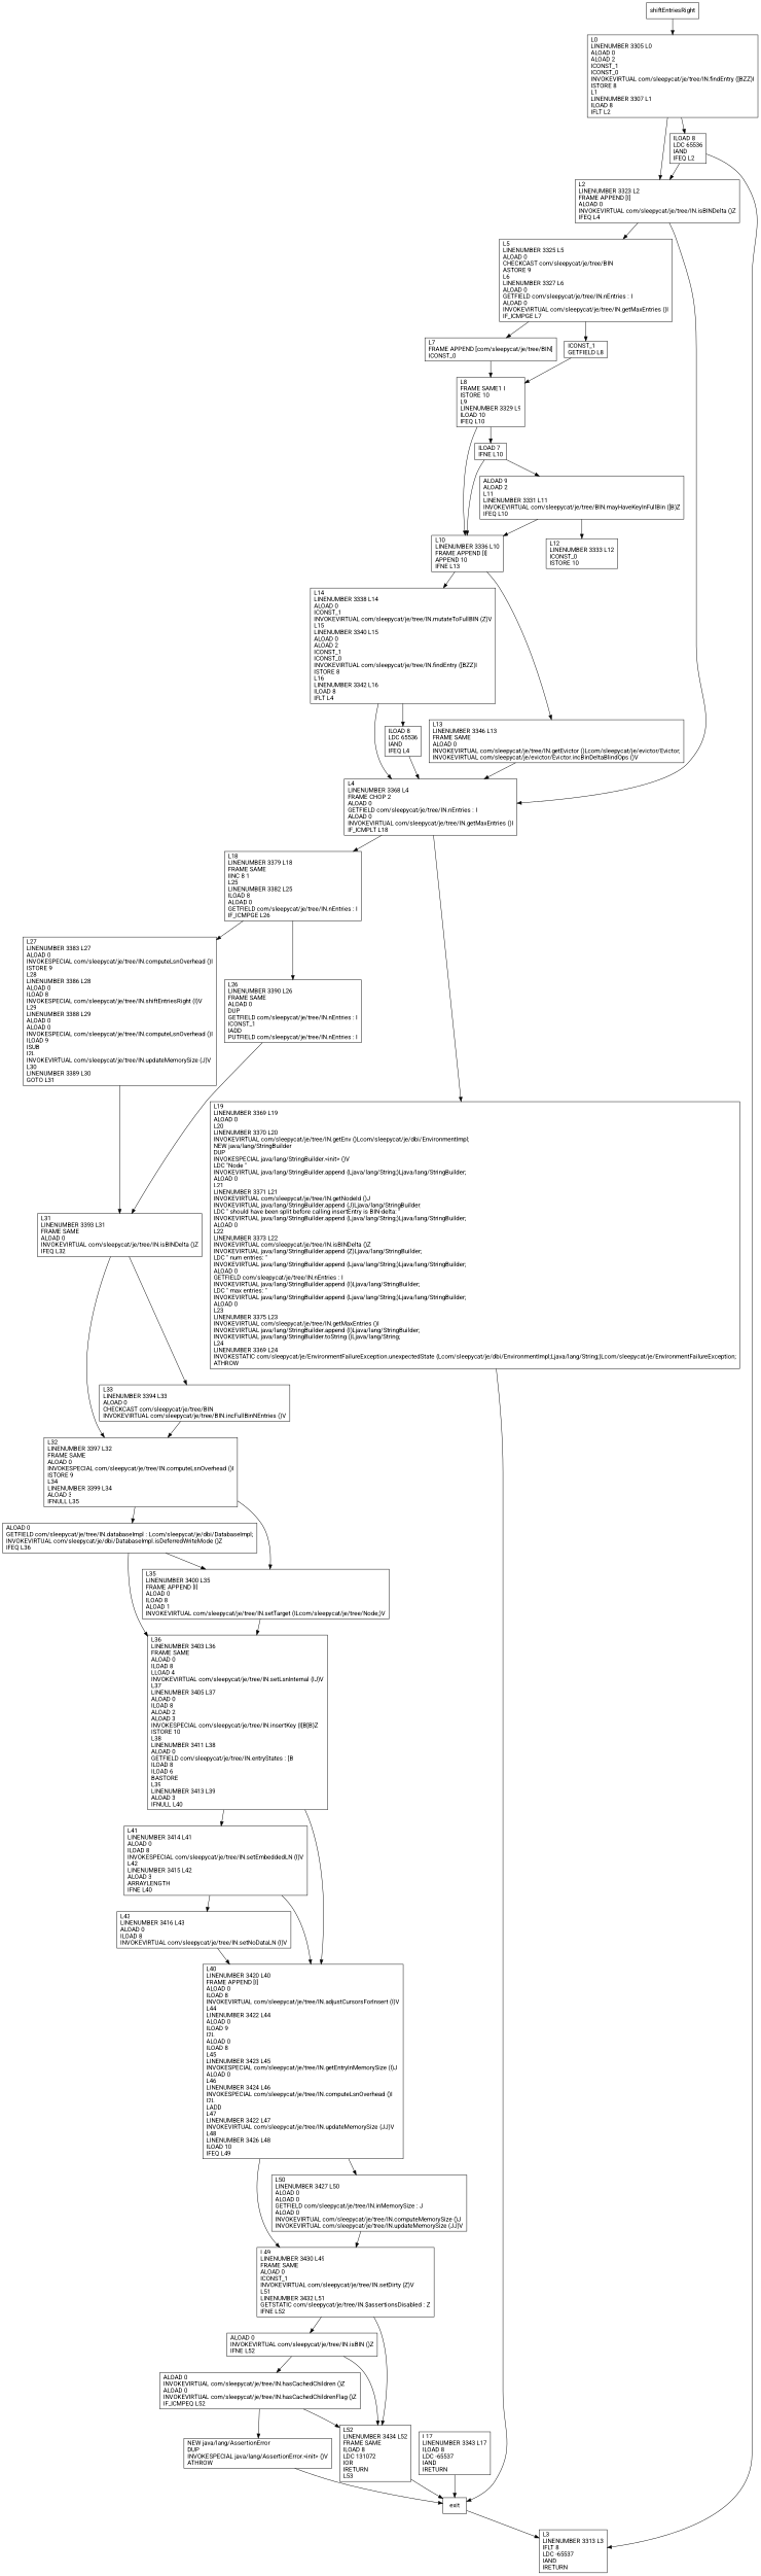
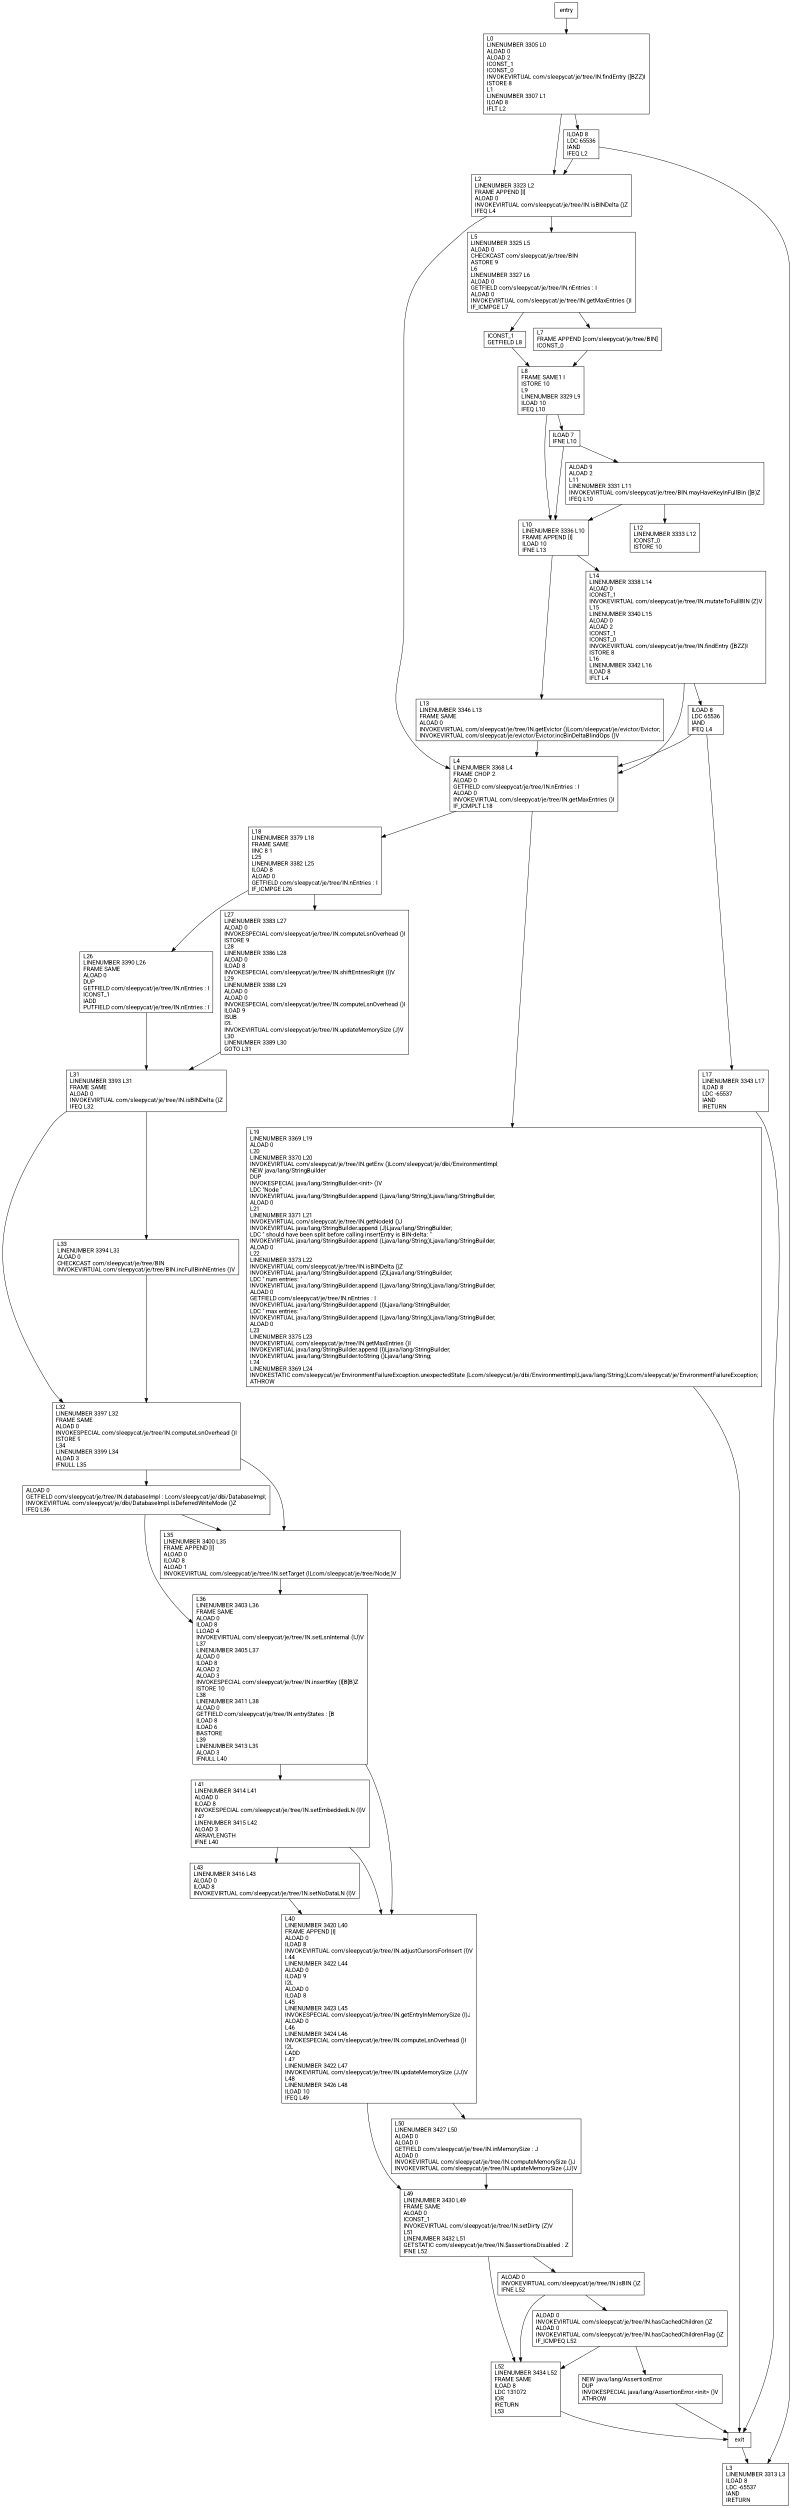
  digraph {
    fontname=Roboto
    node [fontname=Roboto shape=record]
    edge [fontname=Roboto]
-   n1 [label="L3\lLINENUMBER 3313 L3\lIFLT 8\lLDC -65537\lIAND\lIRETURN\l"]
+   n1 [label="L3\lLINENUMBER 3313 L3\lILOAD 8\lLDC -65537\lIAND\lIRETURN\l"]
    exit
    n3 [label="L14\lLINENUMBER 3338 L14\lALOAD 0\lICONST_1\lINVOKEVIRTUAL com/sleepycat/je/tree/IN.mutateToFullBIN (Z)V\lL15\lLINENUMBER 3340 L15\lALOAD 0\lALOAD 2\lICONST_1\lICONST_0\lINVOKEVIRTUAL com/sleepycat/je/tree/IN.findEntry ([BZZ)I\lISTORE 8\lL16\lLINENUMBER 3342 L16\lILOAD 8\lIFLT L4\l"]
    n4 [label="L4\lLINENUMBER 3368 L4\lFRAME CHOP 2\lALOAD 0\lGETFIELD com/sleepycat/je/tree/IN.nEntries : I\lALOAD 0\lINVOKEVIRTUAL com/sleepycat/je/tree/IN.getMaxEntries ()I\lIF_ICMPLT L18\l"]
    n5 [label="ILOAD 8\lLDC 65536\lIAND\lIFEQ L4\l"]
    n6 [label="L18\lLINENUMBER 3379 L18\lFRAME SAME\lIINC 8 1\lL25\lLINENUMBER 3382 L25\lILOAD 8\lALOAD 0\lGETFIELD com/sleepycat/je/tree/IN.nEntries : I\lIF_ICMPGE L26\l"]
    n7 [label="L19\lLINENUMBER 3369 L19\lALOAD 0\lL20\lLINENUMBER 3370 L20\lINVOKEVIRTUAL com/sleepycat/je/tree/IN.getEnv ()Lcom/sleepycat/je/dbi/EnvironmentImpl;\lNEW java/lang/StringBuilder\lDUP\lINVOKESPECIAL java/lang/StringBuilder.\<init\> ()V\lLDC \"Node \"\lINVOKEVIRTUAL java/lang/StringBuilder.append (Ljava/lang/String;)Ljava/lang/StringBuilder;\lALOAD 0\lL21\lLINENUMBER 3371 L21\lINVOKEVIRTUAL com/sleepycat/je/tree/IN.getNodeId ()J\lINVOKEVIRTUAL java/lang/StringBuilder.append (J)Ljava/lang/StringBuilder;\lLDC \" should have been split before calling insertEntry is BIN-delta: \"\lINVOKEVIRTUAL java/lang/StringBuilder.append (Ljava/lang/String;)Ljava/lang/StringBuilder;\lALOAD 0\lL22\lLINENUMBER 3373 L22\lINVOKEVIRTUAL com/sleepycat/je/tree/IN.isBINDelta ()Z\lINVOKEVIRTUAL java/lang/StringBuilder.append (Z)Ljava/lang/StringBuilder;\lLDC \" num entries: \"\lINVOKEVIRTUAL java/lang/StringBuilder.append (Ljava/lang/String;)Ljava/lang/StringBuilder;\lALOAD 0\lGETFIELD com/sleepycat/je/tree/IN.nEntries : I\lINVOKEVIRTUAL java/lang/StringBuilder.append (I)Ljava/lang/StringBuilder;\lLDC \" max entries: \"\lINVOKEVIRTUAL java/lang/StringBuilder.append (Ljava/lang/String;)Ljava/lang/StringBuilder;\lALOAD 0\lL23\lLINENUMBER 3375 L23\lINVOKEVIRTUAL com/sleepycat/je/tree/IN.getMaxEntries ()I\lINVOKEVIRTUAL java/lang/StringBuilder.append (I)Ljava/lang/StringBuilder;\lINVOKEVIRTUAL java/lang/StringBuilder.toString ()Ljava/lang/String;\lL24\lLINENUMBER 3369 L24\lINVOKESTATIC com/sleepycat/je/EnvironmentFailureException.unexpectedState (Lcom/sleepycat/je/dbi/EnvironmentImpl;Ljava/lang/String;)Lcom/sleepycat/je/EnvironmentFailureException;\lATHROW\l"]
    n8 [label="L17\lLINENUMBER 3343 L17\lILOAD 8\lLDC -65537\lIAND\lIRETURN\l"]
    n9 [label="L2\lLINENUMBER 3323 L2\lFRAME APPEND [I]\lALOAD 0\lINVOKEVIRTUAL com/sleepycat/je/tree/IN.isBINDelta ()Z\lIFEQ L4\l"]
    n10 [label="L5\lLINENUMBER 3325 L5\lALOAD 0\lCHECKCAST com/sleepycat/je/tree/BIN\lASTORE 9\lL6\lLINENUMBER 3327 L6\lALOAD 0\lGETFIELD com/sleepycat/je/tree/IN.nEntries : I\lALOAD 0\lINVOKEVIRTUAL com/sleepycat/je/tree/IN.getMaxEntries ()I\lIF_ICMPGE L7\l"]
    n11 [label="ICONST_1\lGETFIELD L8\l"]
    n12 [label="L7\lFRAME APPEND [com/sleepycat/je/tree/BIN]\lICONST_0\l"]
    n13 [label="ALOAD 0\lGETFIELD com/sleepycat/je/tree/IN.databaseImpl : Lcom/sleepycat/je/dbi/DatabaseImpl;\lINVOKEVIRTUAL com/sleepycat/je/dbi/DatabaseImpl.isDeferredWriteMode ()Z\lIFEQ L36\l"]
    n14 [label="L35\lLINENUMBER 3400 L35\lFRAME APPEND [I]\lALOAD 0\lILOAD 8\lALOAD 1\lINVOKEVIRTUAL com/sleepycat/je/tree/IN.setTarget (ILcom/sleepycat/je/tree/Node;)V\l"]
    n15 [label="L36\lLINENUMBER 3403 L36\lFRAME SAME\lALOAD 0\lILOAD 8\lLLOAD 4\lINVOKEVIRTUAL com/sleepycat/je/tree/IN.setLsnInternal (IJ)V\lL37\lLINENUMBER 3405 L37\lALOAD 0\lILOAD 8\lALOAD 2\lALOAD 3\lINVOKESPECIAL com/sleepycat/je/tree/IN.insertKey (I[B[B)Z\lISTORE 10\lL38\lLINENUMBER 3411 L38\lALOAD 0\lGETFIELD com/sleepycat/je/tree/IN.entryStates : [B\lILOAD 8\lILOAD 6\lBASTORE\lL39\lLINENUMBER 3413 L39\lALOAD 3\lIFNULL L40\l"]
    n16 [label="L40\lLINENUMBER 3420 L40\lFRAME APPEND [I]\lALOAD 0\lILOAD 8\lINVOKEVIRTUAL com/sleepycat/je/tree/IN.adjustCursorsForInsert (I)V\lL44\lLINENUMBER 3422 L44\lALOAD 0\lILOAD 9\lI2L\lALOAD 0\lILOAD 8\lL45\lLINENUMBER 3423 L45\lINVOKESPECIAL com/sleepycat/je/tree/IN.getEntryInMemorySize (I)J\lALOAD 0\lL46\lLINENUMBER 3424 L46\lINVOKESPECIAL com/sleepycat/je/tree/IN.computeLsnOverhead ()I\lI2L\lLADD\lL47\lLINENUMBER 3422 L47\lINVOKEVIRTUAL com/sleepycat/je/tree/IN.updateMemorySize (JJ)V\lL48\lLINENUMBER 3426 L48\lILOAD 10\lIFEQ L49\l"]
    n17 [label="L41\lLINENUMBER 3414 L41\lALOAD 0\lILOAD 8\lINVOKESPECIAL com/sleepycat/je/tree/IN.setEmbeddedLN (I)V\lL42\lLINENUMBER 3415 L42\lALOAD 3\lARRAYLENGTH\lIFNE L40\l"]
    n18 [label="ILOAD 8\lLDC 65536\lIAND\lIFEQ L2\l"]
    n19 [label="L31\lLINENUMBER 3393 L31\lFRAME SAME\lALOAD 0\lINVOKEVIRTUAL com/sleepycat/je/tree/IN.isBINDelta ()Z\lIFEQ L32\l"]
    n20 [label="L33\lLINENUMBER 3394 L33\lALOAD 0\lCHECKCAST com/sleepycat/je/tree/BIN\lINVOKEVIRTUAL com/sleepycat/je/tree/BIN.incFullBinNEntries ()V\l"]
    n21 [label="L32\lLINENUMBER 3397 L32\lFRAME SAME\lALOAD 0\lINVOKESPECIAL com/sleepycat/je/tree/IN.computeLsnOverhead ()I\lISTORE 9\lL34\lLINENUMBER 3399 L34\lALOAD 3\lIFNULL L35\l"]
    n22 [label="L43\lLINENUMBER 3416 L43\lALOAD 0\lILOAD 8\lINVOKEVIRTUAL com/sleepycat/je/tree/IN.setNoDataLN (I)V\l"]
    n23 [label="L50\lLINENUMBER 3427 L50\lALOAD 0\lALOAD 0\lGETFIELD com/sleepycat/je/tree/IN.inMemorySize : J\lALOAD 0\lINVOKEVIRTUAL com/sleepycat/je/tree/IN.computeMemorySize ()J\lINVOKEVIRTUAL com/sleepycat/je/tree/IN.updateMemorySize (JJ)V\l"]
    n24 [label="L49\lLINENUMBER 3430 L49\lFRAME SAME\lALOAD 0\lICONST_1\lINVOKEVIRTUAL com/sleepycat/je/tree/IN.setDirty (Z)V\lL51\lLINENUMBER 3432 L51\lGETSTATIC com/sleepycat/je/tree/IN.$assertionsDisabled : Z\lIFNE L52\l"]
    n25 [label="L8\lFRAME SAME1 I\lISTORE 10\lL9\lLINENUMBER 3329 L9\lILOAD 10\lIFEQ L10\l"]
    n26 [label="ILOAD 7\lIFNE L10\l"]
    n27 [label="ALOAD 9\lALOAD 2\lL11\lLINENUMBER 3331 L11\lINVOKEVIRTUAL com/sleepycat/je/tree/BIN.mayHaveKeyInFullBin ([B)Z\lIFEQ L10\l"]
-   n28 [label="L10\lLINENUMBER 3336 L10\lFRAME APPEND [I]\lAPPEND 10\lIFNE L13\l"]
+   n28 [label="L10\lLINENUMBER 3336 L10\lFRAME APPEND [I]\lILOAD 10\lIFNE L13\l"]
    n29 [label="L12\lLINENUMBER 3333 L12\lICONST_0\lISTORE 10\l"]
    n30 [label="L13\lLINENUMBER 3346 L13\lFRAME SAME\lALOAD 0\lINVOKEVIRTUAL com/sleepycat/je/tree/IN.getEvictor ()Lcom/sleepycat/je/evictor/Evictor;\lINVOKEVIRTUAL com/sleepycat/je/evictor/Evictor.incBinDeltaBlindOps ()V\l"]
    n31 [label="L26\lLINENUMBER 3390 L26\lFRAME SAME\lALOAD 0\lDUP\lGETFIELD com/sleepycat/je/tree/IN.nEntries : I\lICONST_1\lIADD\lPUTFIELD com/sleepycat/je/tree/IN.nEntries : I\l"]
    n32 [label="L27\lLINENUMBER 3383 L27\lALOAD 0\lINVOKESPECIAL com/sleepycat/je/tree/IN.computeLsnOverhead ()I\lISTORE 9\lL28\lLINENUMBER 3386 L28\lALOAD 0\lILOAD 8\lINVOKESPECIAL com/sleepycat/je/tree/IN.shiftEntriesRight (I)V\lL29\lLINENUMBER 3388 L29\lALOAD 0\lALOAD 0\lINVOKESPECIAL com/sleepycat/je/tree/IN.computeLsnOverhead ()I\lILOAD 9\lISUB\lI2L\lINVOKEVIRTUAL com/sleepycat/je/tree/IN.updateMemorySize (J)V\lL30\lLINENUMBER 3389 L30\lGOTO L31\l"]
    n33 [label="L52\lLINENUMBER 3434 L52\lFRAME SAME\lILOAD 8\lLDC 131072\lIOR\lIRETURN\lL53\l"]
    n34 [label="ALOAD 0\lINVOKEVIRTUAL com/sleepycat/je/tree/IN.isBIN ()Z\lIFNE L52\l"]
    n35 [label="ALOAD 0\lINVOKEVIRTUAL com/sleepycat/je/tree/IN.hasCachedChildren ()Z\lALOAD 0\lINVOKEVIRTUAL com/sleepycat/je/tree/IN.hasCachedChildrenFlag ()Z\lIF_ICMPEQ L52\l"]
    n36 [label="NEW java/lang/AssertionError\lDUP\lINVOKESPECIAL java/lang/AssertionError.\<init\> ()V\lATHROW\l"]
    n37 [label="L0\lLINENUMBER 3305 L0\lALOAD 0\lALOAD 2\lICONST_1\lICONST_0\lINVOKEVIRTUAL com/sleepycat/je/tree/IN.findEntry ([BZZ)I\lISTORE 8\lL1\lLINENUMBER 3307 L1\lILOAD 8\lIFLT L2\l"]
-   entry [label=shiftEntriesRight]
+   entry
    exit -> n1
    n3 -> n4
    n3 -> n5
    n4 -> n6
    n4 -> n7
    n5 -> n4
+   n5 -> n8
    n6 -> n31
    n6 -> n32
    n7 -> exit
    n8 -> exit
    n9 -> n4
    n9 -> n10
    n10 -> n11
    n10 -> n12
    n11 -> n25
    n12 -> n25
    n13 -> n14
    n13 -> n15
    n14 -> n15
    n15 -> n16
    n15 -> n17
    n16 -> n23
    n16 -> n24
    n17 -> n16
    n17 -> n22
    n18 -> n1
    n18 -> n9
    n19 -> n20
    n19 -> n21
    n20 -> n21
    n21 -> n13
    n21 -> n14
    n22 -> n16
    n23 -> n24
    n24 -> n33
    n24 -> n34
    n25 -> n26
    n25 -> n28
    n26 -> n27
    n26 -> n28
    n27 -> n28
    n27 -> n29
    n28 -> n3
    n28 -> n30
    n30 -> n4
    n31 -> n19
    n32 -> n19
    n33 -> exit
    n34 -> n33
    n34 -> n35
    n35 -> n33
    n35 -> n36
    n36 -> exit
    n37 -> n9
    n37 -> n18
    entry -> n37
  }
